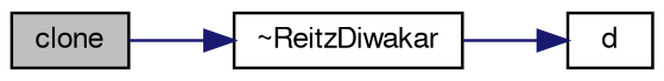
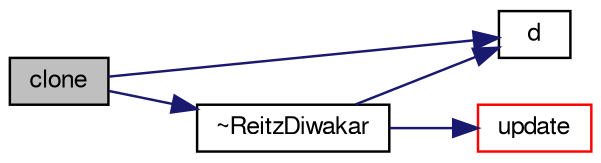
  digraph {
    rankdir=LR
    node [color=black fontname=FreeSans fontsize=10 shape=record]
    edge [color=midnightblue fontname=FreeSans fontsize=10 labelfontname=FreeSans labelfontsize=10 style=solid]
    n1 [fillcolor=grey75 fontcolor=black height=0.2 label=clone style=filled width=0.4]
    n2 [height=0.2 label=d width=0.4]
    n3 [height=0.2 label="~ReitzDiwakar" width=0.4]
+   n4 [color=red height=0.2 label=update width=0.4]
+   n1 -> n2
    n1 -> n3
    n3 -> n2
+   n3 -> n4
  }
